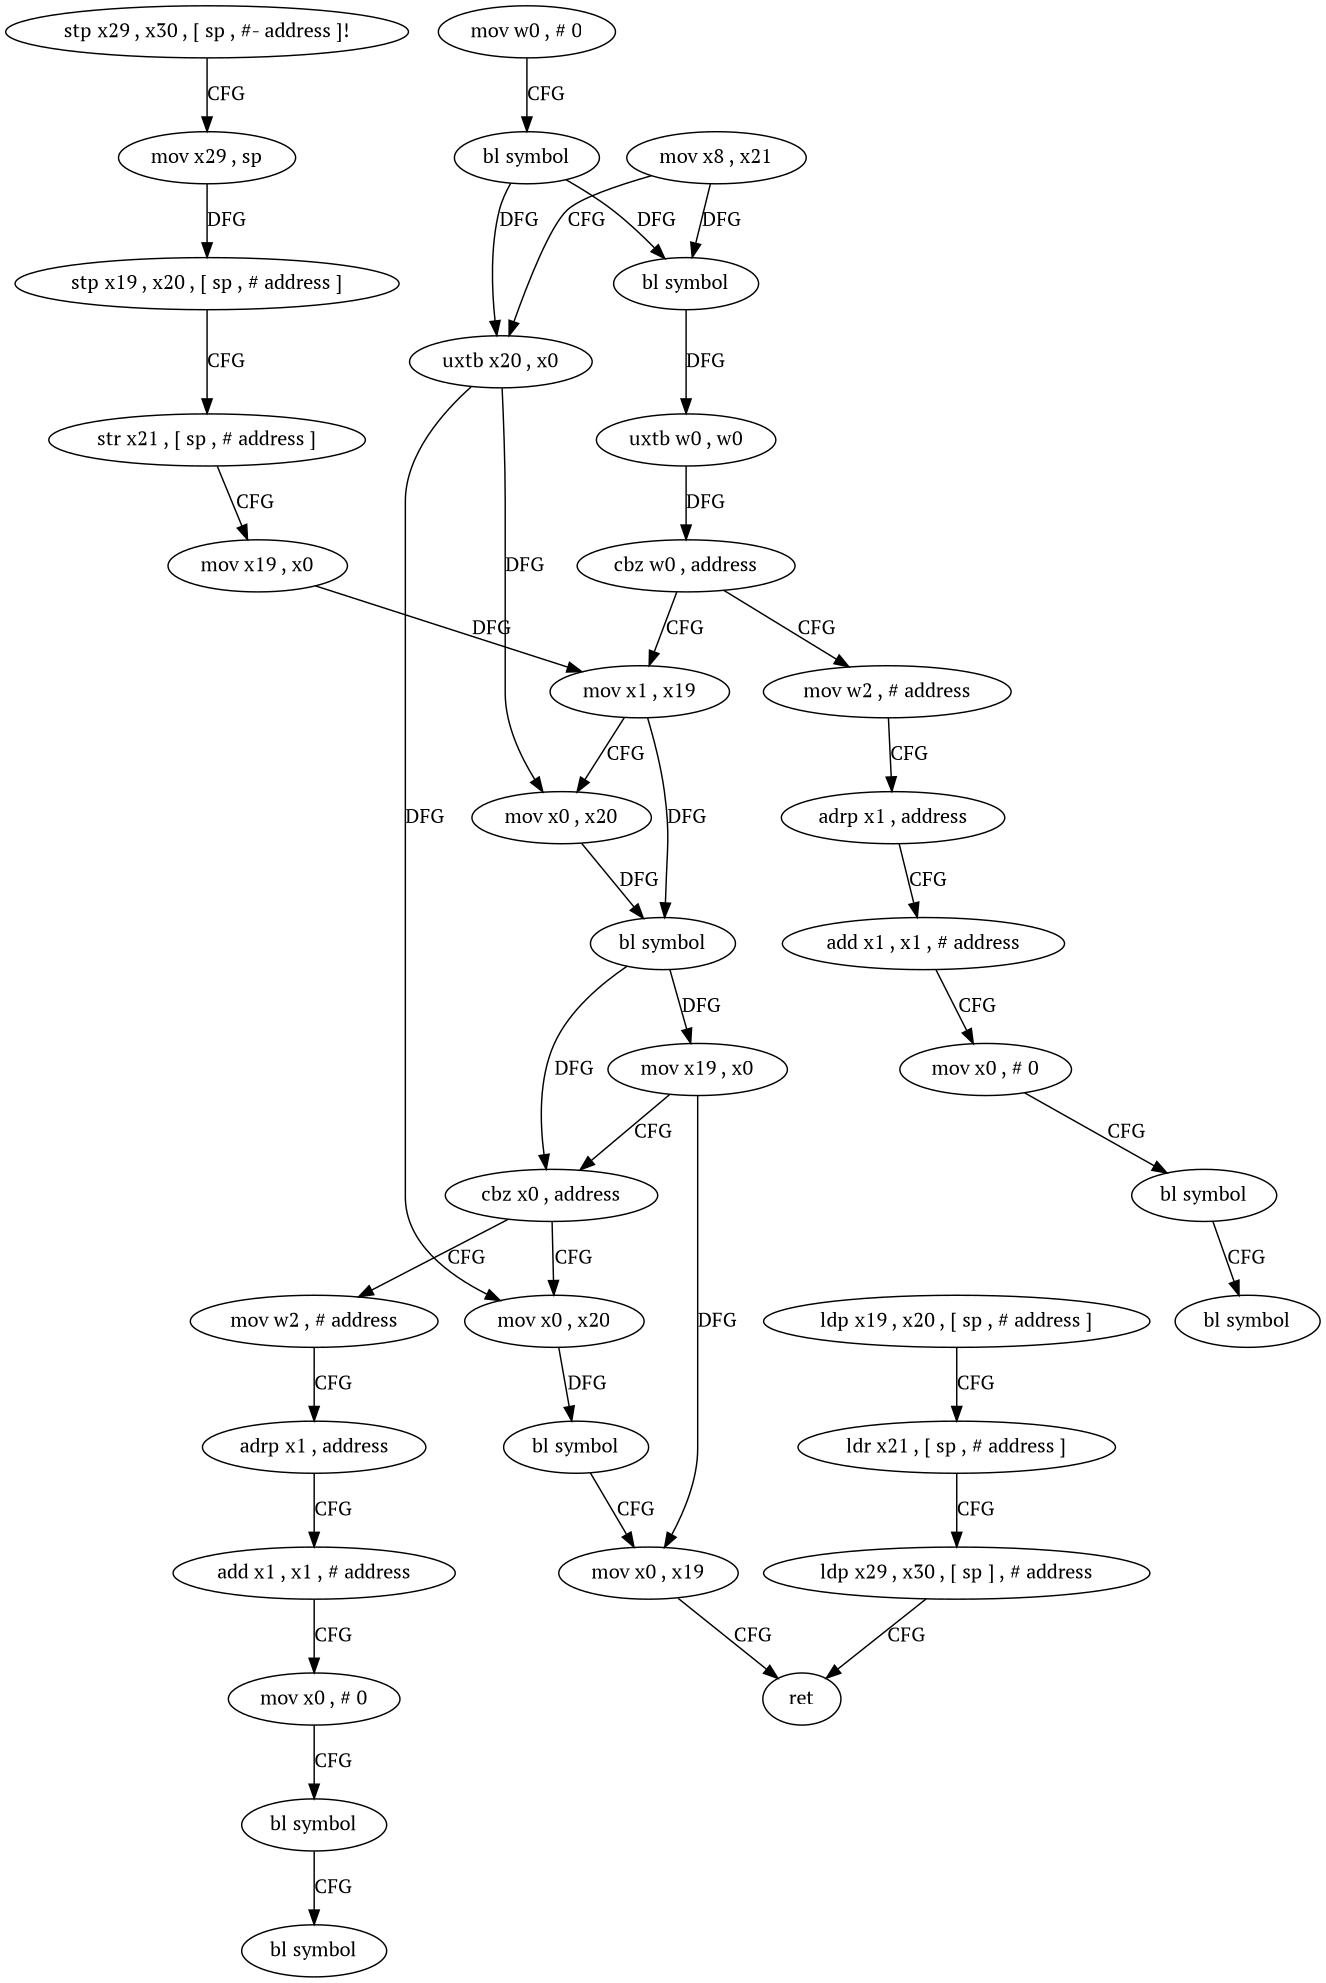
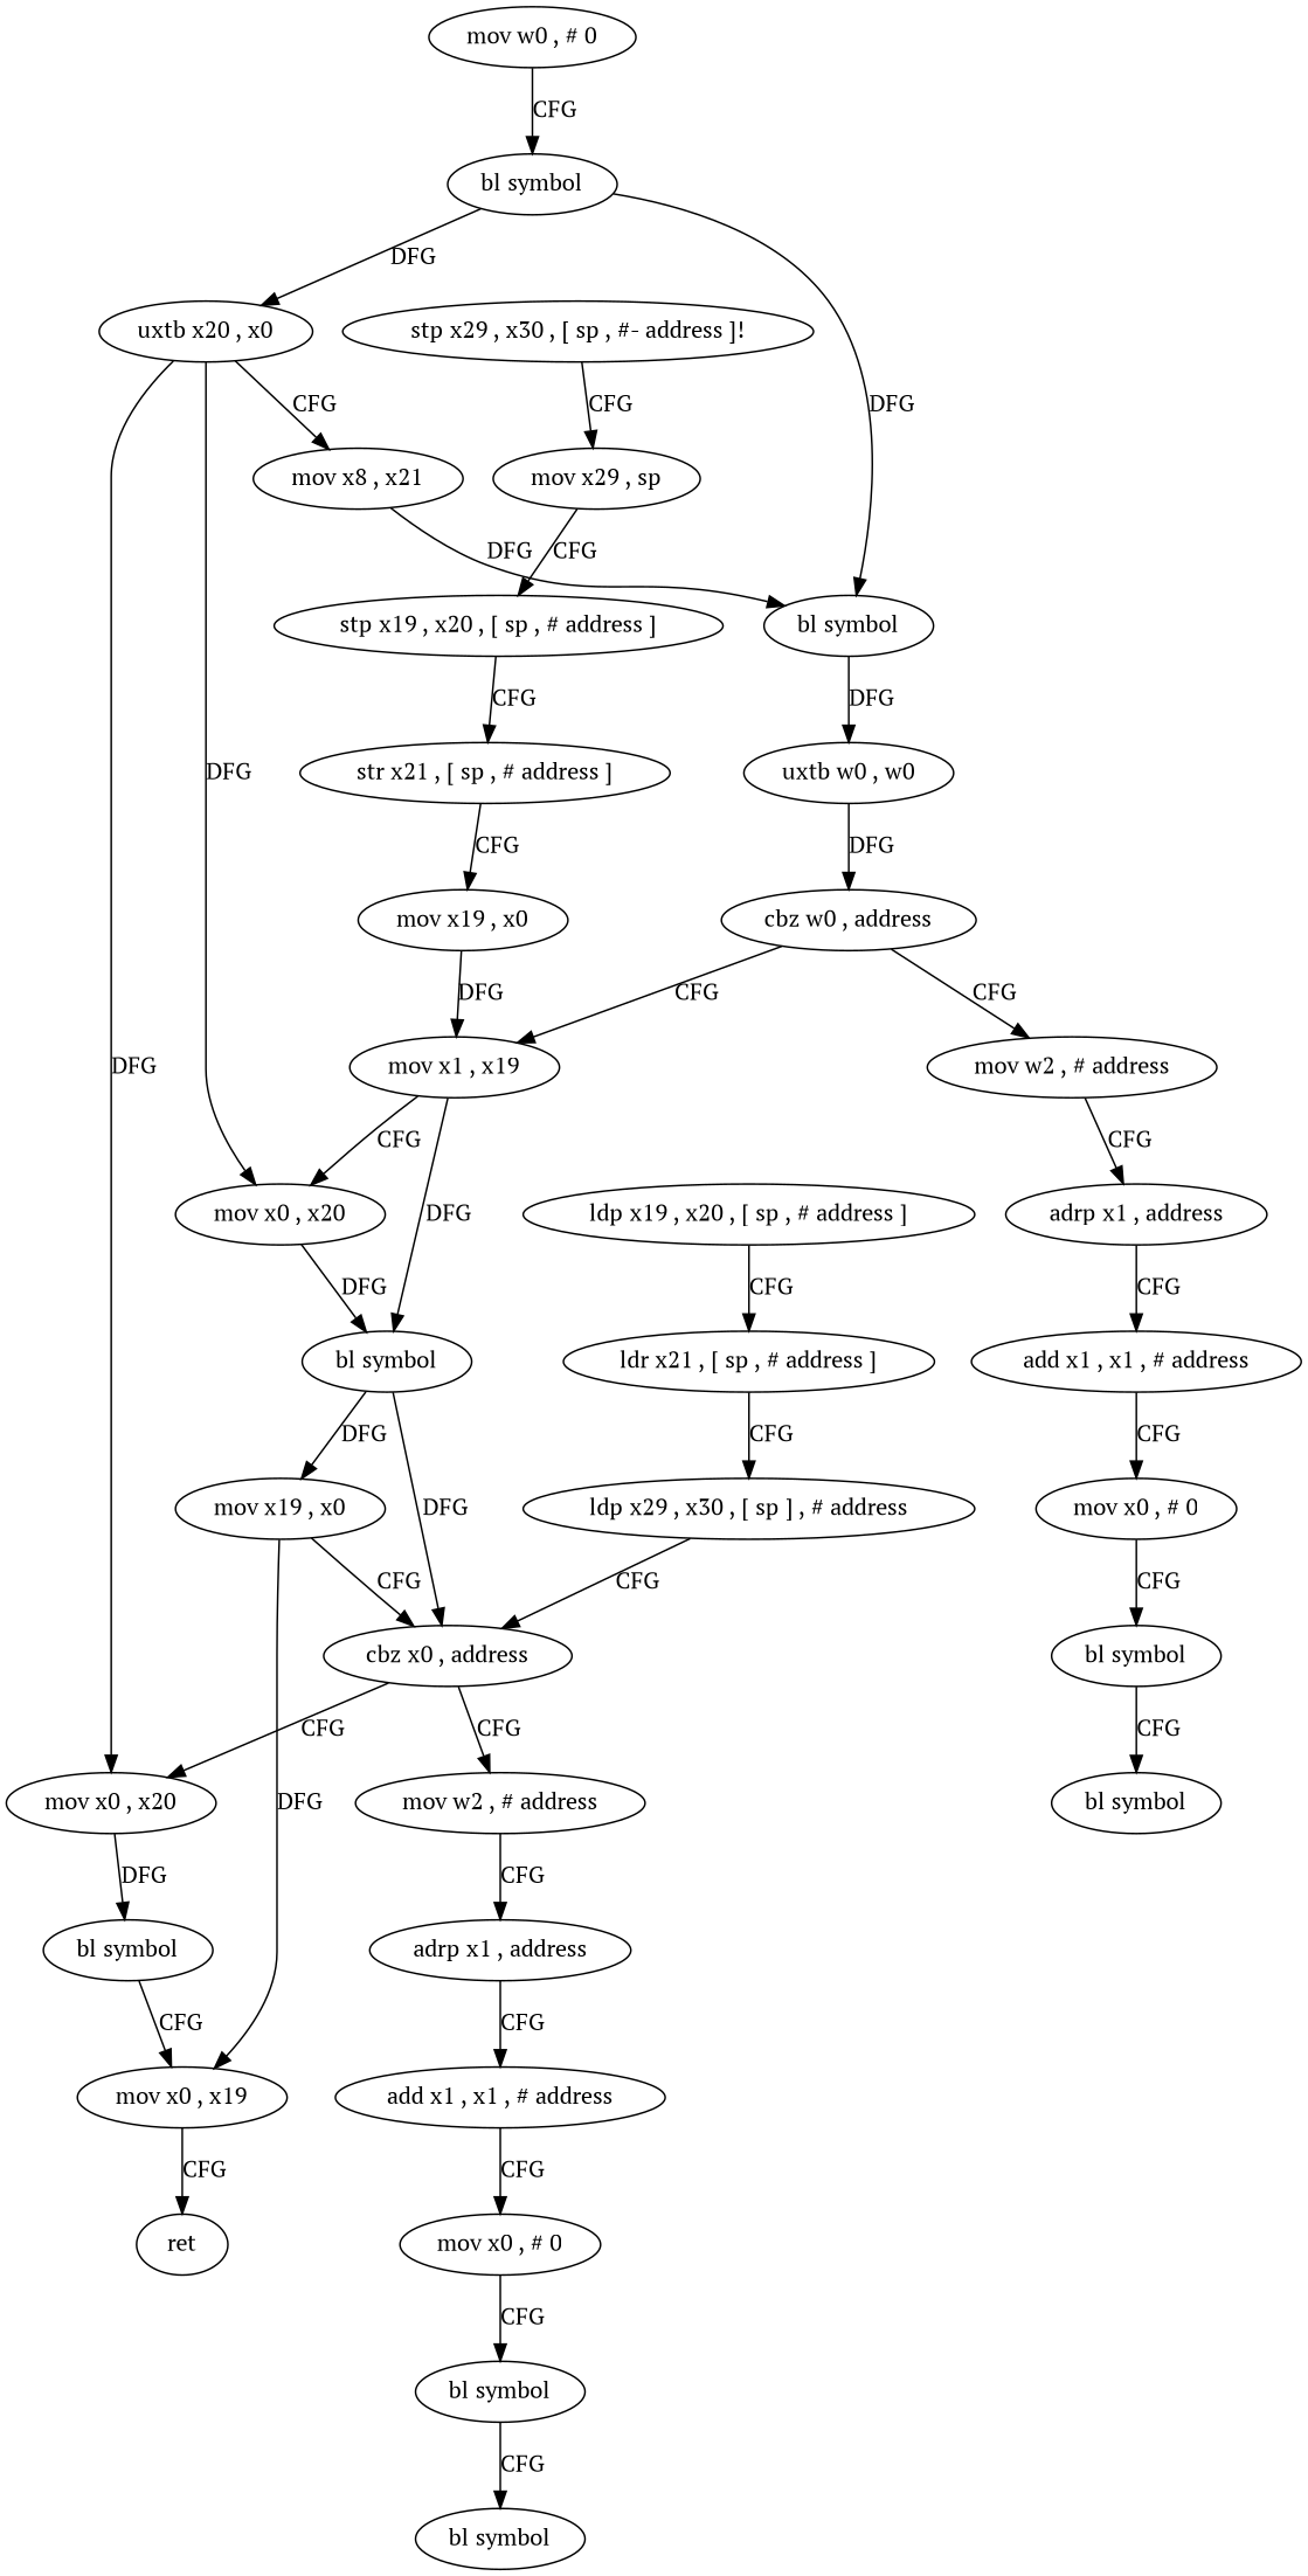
  digraph {
    fontname="PT Serif"
    node [fontname="PT Serif"]
    edge [fontname="PT Serif"]
    n1 [label="stp x29 , x30 , [ sp , #- address ]!"]
    n2 [label="mov x29 , sp"]
    n3 [label="stp x19 , x20 , [ sp , # address ]"]
    n4 [label="str x21 , [ sp , # address ]"]
    n5 [label="mov x19 , x0"]
    n6 [label="mov x1 , x19"]
    n7 [label="mov x0 , x20"]
    n8 [label="bl symbol"]
    n9 [label="mov w0 , # 0"]
    n10 [label="bl symbol"]
    n11 [label="mov x8 , x21"]
    n12 [label="bl symbol"]
    n13 [label="uxtb x20 , x0"]
    n14 [label="mov x0 , x20"]
    n15 [label="uxtb w0 , w0"]
    n16 [label="bl symbol"]
    n17 [label="cbz w0 , address"]
    n18 [label="mov w2 , # address"]
    n19 [label="adrp x1 , address"]
    n20 [label="add x1 , x1 , # address"]
    n21 [label="mov x19 , x0"]
    n22 [label="cbz x0 , address"]
    n23 [label="mov x0 , # 0"]
    n24 [label="bl symbol"]
    n25 [label="bl symbol"]
    n26 [label="mov x0 , x19"]
    n27 [label="mov w2 , # address"]
    n28 [label=ret]
    n29 [label="adrp x1 , address"]
    n30 [label="add x1 , x1 , # address"]
    n31 [label="mov x0 , # 0"]
    n32 [label="bl symbol"]
    n33 [label="bl symbol"]
    n34 [label="ldp x19 , x20 , [ sp , # address ]"]
    n35 [label="ldr x21 , [ sp , # address ]"]
    n36 [label="ldp x29 , x30 , [ sp ] , # address"]
    n1 -> n2 [label=CFG]
-   n2 -> n3 [label=DFG]
+   n2 -> n3 [label=CFG]
    n3 -> n4 [label=CFG]
    n4 -> n5 [label=CFG]
    n5 -> n6 [label=DFG]
    n6 -> n7 [label=CFG]
    n6 -> n8 [label=DFG]
    n7 -> n8 [label=DFG]
    n8 -> n21 [label=DFG]
    n8 -> n22 [label=DFG]
    n9 -> n10 [label=CFG]
    n10 -> n12 [label=DFG]
    n10 -> n13 [label=DFG]
    n11 -> n12 [label=DFG]
    n12 -> n15 [label=DFG]
    n13 -> n7 [label=DFG]
-   n11 -> n13 [label=CFG]
+   n13 -> n11 [label=CFG]
    n13 -> n14 [label=DFG]
    n14 -> n16 [label=DFG]
    n15 -> n17 [label=DFG]
    n16 -> n26 [label=CFG]
    n17 -> n6 [label=CFG]
    n17 -> n18 [label=CFG]
    n18 -> n19 [label=CFG]
    n19 -> n20 [label=CFG]
    n20 -> n23 [label=CFG]
    n21 -> n22 [label=CFG]
    n21 -> n26 [label=DFG]
    n22 -> n14 [label=CFG]
    n22 -> n27 [label=CFG]
    n23 -> n24 [label=CFG]
    n24 -> n25 [label=CFG]
    n26 -> n28 [label=CFG]
    n27 -> n29 [label=CFG]
    n29 -> n30 [label=CFG]
    n30 -> n31 [label=CFG]
    n31 -> n32 [label=CFG]
    n32 -> n33 [label=CFG]
    n34 -> n35 [label=CFG]
    n35 -> n36 [label=CFG]
-   n36 -> n28 [label=CFG]
+   n36 -> n22 [label=CFG]
  }
